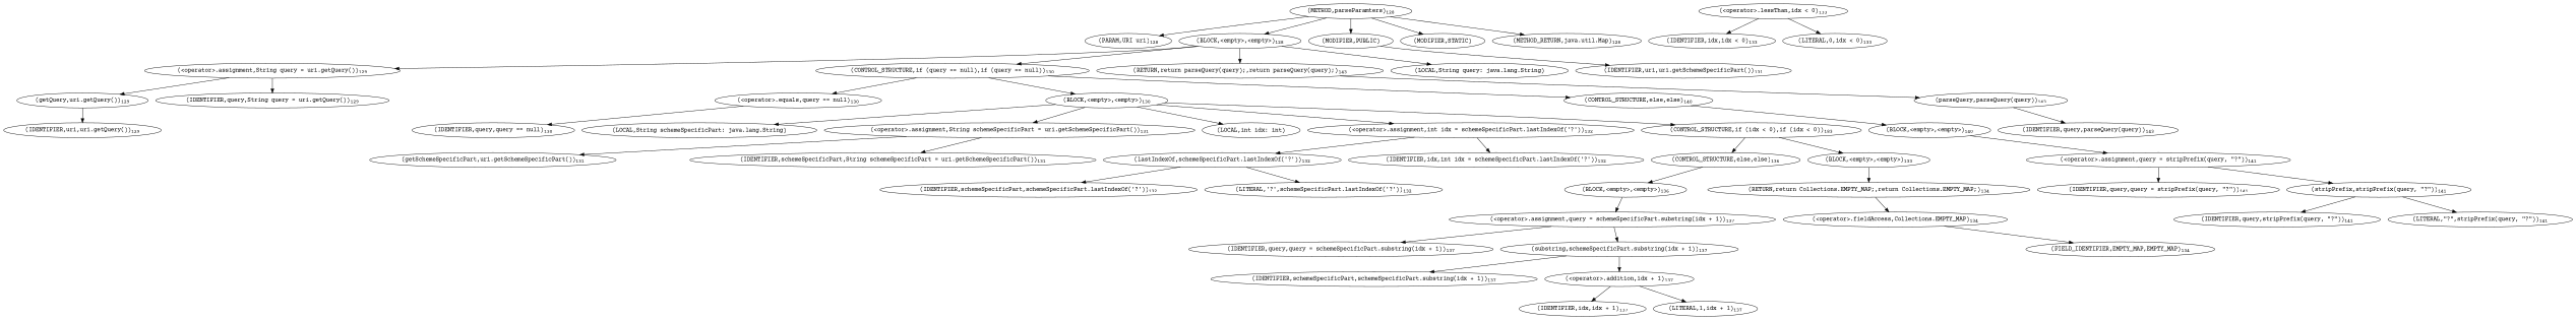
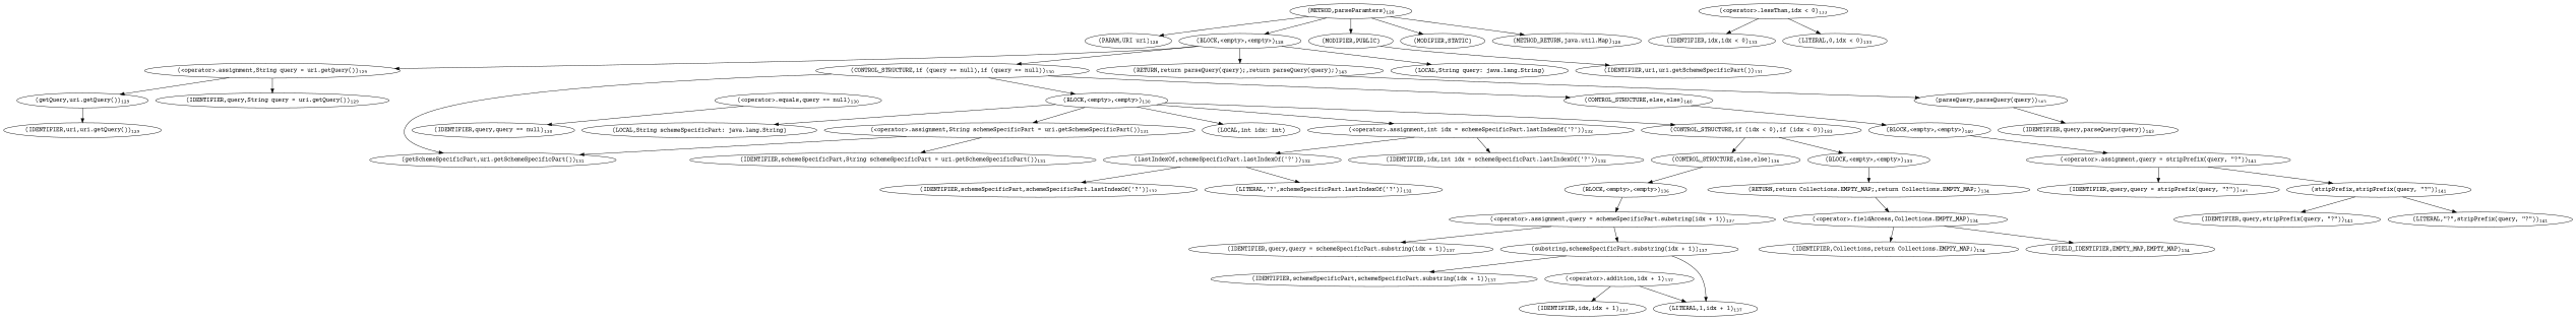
  digraph {
    fontname="Courier Prime"
    node [fontname="Courier Prime"]
    edge [fontname="Courier Prime"]
    n1 [label=<(METHOD,parseParamters)<SUB>128</SUB>>]
    n2 [label=<(PARAM,URI uri)<SUB>128</SUB>>]
    n3 [label=<(BLOCK,&lt;empty&gt;,&lt;empty&gt;)<SUB>128</SUB>>]
    n4 [label=<(MODIFIER,PUBLIC)>]
    n5 [label=<(MODIFIER,STATIC)>]
    n6 [label=<(METHOD_RETURN,java.util.Map)<SUB>128</SUB>>]
    n7 [label=<(LOCAL,String query: java.lang.String)>]
    n8 [label=<(&lt;operator&gt;.assignment,String query = uri.getQuery())<SUB>129</SUB>>]
    n9 [label=<(CONTROL_STRUCTURE,if (query == null),if (query == null))<SUB>130</SUB>>]
    n10 [label=<(RETURN,return parseQuery(query);,return parseQuery(query);)<SUB>143</SUB>>]
    n11 [label=<(IDENTIFIER,uri,uri.getSchemeSpecificPart())<SUB>131</SUB>>]
    n12 [label=<(IDENTIFIER,query,String query = uri.getQuery())<SUB>129</SUB>>]
    n13 [label=<(getQuery,uri.getQuery())<SUB>129</SUB>>]
    n14 [label=<(&lt;operator&gt;.equals,query == null)<SUB>130</SUB>>]
    n15 [label=<(BLOCK,&lt;empty&gt;,&lt;empty&gt;)<SUB>130</SUB>>]
    n16 [label=<(CONTROL_STRUCTURE,else,else)<SUB>140</SUB>>]
    n17 [label=<(parseQuery,parseQuery(query))<SUB>143</SUB>>]
    n18 [label=<(IDENTIFIER,uri,uri.getQuery())<SUB>129</SUB>>]
    n19 [label=<(IDENTIFIER,query,query == null)<SUB>130</SUB>>]
    n20 [label=<(LOCAL,String schemeSpecificPart: java.lang.String)>]
    n21 [label=<(&lt;operator&gt;.assignment,String schemeSpecificPart = uri.getSchemeSpecificPart())<SUB>131</SUB>>]
    n22 [label=<(LOCAL,int idx: int)>]
    n23 [label=<(&lt;operator&gt;.assignment,int idx = schemeSpecificPart.lastIndexOf('?'))<SUB>132</SUB>>]
    n24 [label=<(CONTROL_STRUCTURE,if (idx &lt; 0),if (idx &lt; 0))<SUB>183</SUB>>]
    n25 [label=<(BLOCK,&lt;empty&gt;,&lt;empty&gt;)<SUB>140</SUB>>]
    n26 [label=<(IDENTIFIER,schemeSpecificPart,String schemeSpecificPart = uri.getSchemeSpecificPart())<SUB>131</SUB>>]
    n27 [label=<(getSchemeSpecificPart,uri.getSchemeSpecificPart())<SUB>131</SUB>>]
    n28 [label=<(IDENTIFIER,idx,int idx = schemeSpecificPart.lastIndexOf('?'))<SUB>132</SUB>>]
    n29 [label=<(lastIndexOf,schemeSpecificPart.lastIndexOf('?'))<SUB>132</SUB>>]
    n30 [label=<(BLOCK,&lt;empty&gt;,&lt;empty&gt;)<SUB>133</SUB>>]
    n31 [label=<(CONTROL_STRUCTURE,else,else)<SUB>136</SUB>>]
    n32 [label=<(IDENTIFIER,schemeSpecificPart,schemeSpecificPart.lastIndexOf('?'))<SUB>132</SUB>>]
    n33 [label=<(LITERAL,'?',schemeSpecificPart.lastIndexOf('?'))<SUB>132</SUB>>]
    n34 [label=<(&lt;operator&gt;.lessThan,idx &lt; 0)<SUB>133</SUB>>]
    n35 [label=<(IDENTIFIER,idx,idx &lt; 0)<SUB>133</SUB>>]
    n36 [label=<(LITERAL,0,idx &lt; 0)<SUB>133</SUB>>]
    n37 [label=<(RETURN,return Collections.EMPTY_MAP;,return Collections.EMPTY_MAP;)<SUB>134</SUB>>]
    n38 [label=<(BLOCK,&lt;empty&gt;,&lt;empty&gt;)<SUB>136</SUB>>]
    n39 [label=<(&lt;operator&gt;.fieldAccess,Collections.EMPTY_MAP)<SUB>134</SUB>>]
+   n40 [label=<(IDENTIFIER,Collections,return Collections.EMPTY_MAP;)<SUB>134</SUB>>]
    n41 [label=<(FIELD_IDENTIFIER,EMPTY_MAP,EMPTY_MAP)<SUB>134</SUB>>]
    n42 [label=<(&lt;operator&gt;.assignment,query = schemeSpecificPart.substring(idx + 1))<SUB>137</SUB>>]
    n43 [label=<(IDENTIFIER,query,query = schemeSpecificPart.substring(idx + 1))<SUB>137</SUB>>]
    n44 [label=<(substring,schemeSpecificPart.substring(idx + 1))<SUB>137</SUB>>]
    n45 [label=<(IDENTIFIER,schemeSpecificPart,schemeSpecificPart.substring(idx + 1))<SUB>137</SUB>>]
    n46 [label=<(&lt;operator&gt;.addition,idx + 1)<SUB>137</SUB>>]
    n47 [label=<(IDENTIFIER,idx,idx + 1)<SUB>137</SUB>>]
    n48 [label=<(LITERAL,1,idx + 1)<SUB>137</SUB>>]
    n49 [label=<(&lt;operator&gt;.assignment,query = stripPrefix(query, &quot;?&quot;))<SUB>141</SUB>>]
    n50 [label=<(IDENTIFIER,query,query = stripPrefix(query, &quot;?&quot;))<SUB>141</SUB>>]
    n51 [label=<(stripPrefix,stripPrefix(query, &quot;?&quot;))<SUB>141</SUB>>]
    n52 [label=<(IDENTIFIER,query,stripPrefix(query, &quot;?&quot;))<SUB>141</SUB>>]
    n53 [label=<(LITERAL,&quot;?&quot;,stripPrefix(query, &quot;?&quot;))<SUB>141</SUB>>]
    n54 [label=<(IDENTIFIER,query,parseQuery(query))<SUB>143</SUB>>]
    n1 -> n2
    n1 -> n3
    n1 -> n4
    n1 -> n5
    n1 -> n6
    n3 -> n7
    n3 -> n8
    n3 -> n9
    n3 -> n10
    n4 -> n11
    n8 -> n12
    n8 -> n13
-   n9 -> n14
+   n9 -> n27
    n9 -> n15
    n9 -> n16
    n10 -> n17
    n13 -> n18
    n14 -> n19
    n15 -> n20
    n15 -> n21
    n15 -> n22
    n15 -> n23
    n15 -> n24
    n16 -> n25
    n17 -> n54
    n21 -> n26
    n21 -> n27
    n23 -> n28
    n23 -> n29
    n24 -> n30
    n24 -> n31
    n25 -> n49
    n29 -> n32
    n29 -> n33
    n30 -> n37
    n31 -> n38
    n34 -> n35
    n34 -> n36
    n37 -> n39
    n38 -> n42
+   n39 -> n40
    n39 -> n41
    n42 -> n43
    n42 -> n44
    n44 -> n45
-   n44 -> n46
+   n44 -> n48
    n46 -> n47
    n46 -> n48
    n49 -> n50
    n49 -> n51
    n51 -> n52
    n51 -> n53
  }
